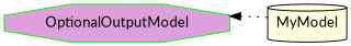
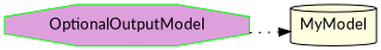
  digraph {
    splines=true
    rankdir=LR
    fontname=Lato
    node [style=filled fontname=Lato]
    n1 [color=green label=OptionalOutputModel fillcolor=plum shape=octagon]
    n2 [label=MyModel fillcolor=lightyellow shape=cylinder]
-   n2 -> n1 [style=dotted fontname=Lato]
+   n1 -> n2 [style=dotted fontname=Lato]
  }
